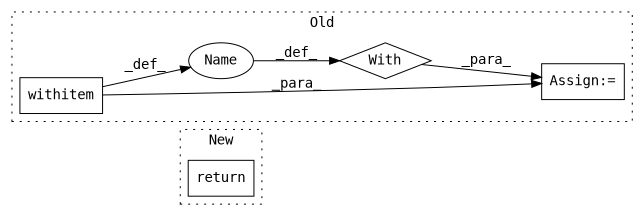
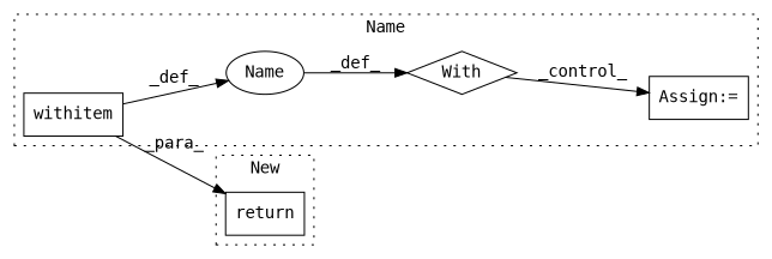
  digraph {
    fontname="DejaVu Sans Mono"
    rankdir=LR
    node [fontname="DejaVu Sans Mono" shape=box]
    edge [fontname="DejaVu Sans Mono"]
    n1 [a=68 l=3 label="Assign:=" s=1653]
    n2 [a=39 l="5,40" label=With s="1594,1605" shape=diamond]
    n3 [a=87 l=1 label=Name s=1630 shape=ellipse]
    n4 [a=49 l=6 label=withitem s=1599]
    n5 [a=93 l=7 label=return s=2163]
    subgraph cluster_1 {
-     label=Old
+     label=Name
      style=dotted
      n1
      n2
      n3
      n4
    }
    subgraph cluster_2 {
      label=New
      style=dotted
      n5
    }
-   n2 -> n1 [label=_para_]
+   n2 -> n1 [label=_control_]
    n3 -> n2 [label=_def_]
-   n4 -> n1 [label=_para_]
+   n4 -> n5 [label=_para_]
    n4 -> n3 [label=_def_]
  }
